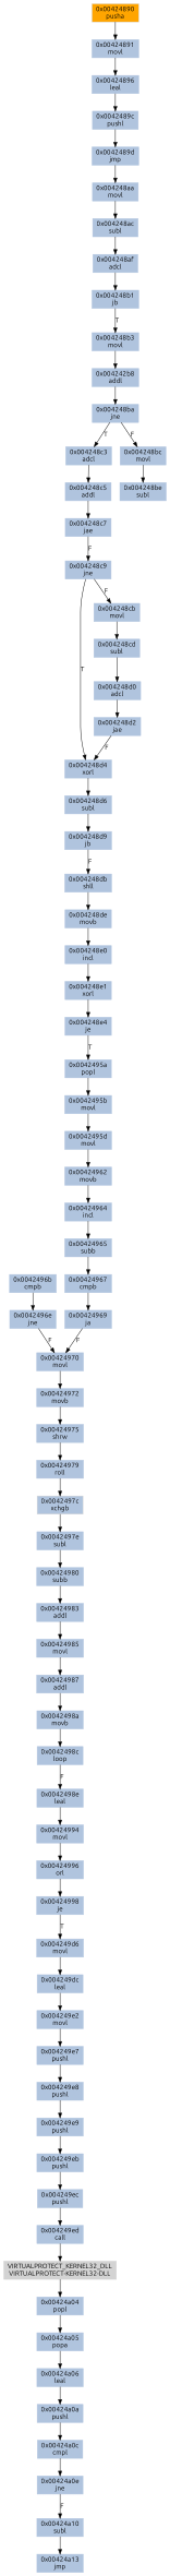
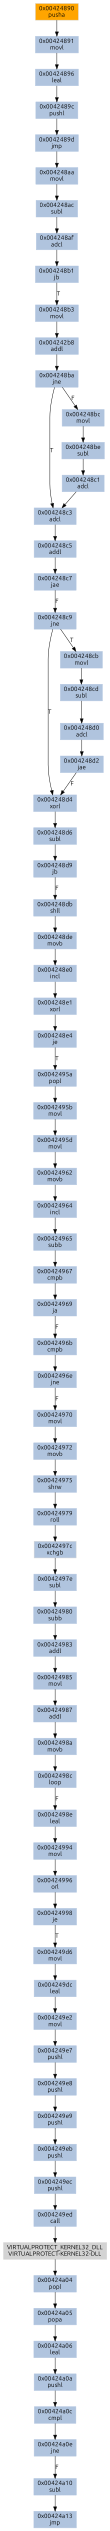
  strict digraph {
    fontname=Ubuntu
    node [color=lightsteelblue fillcolor=lightsteelblue fontname=Ubuntu shape=rectangle style=filled]
    edge [color="#000000" fontname=Ubuntu]
    n1 [label="0x0042496b\ncmpb"]
    n2 [label="0x0042496e\njne"]
    n3 [label="0x00424970\nmovl"]
    n4 [label="0x00424972\nmovb"]
    n5 [label="0x0042495b\nmovl"]
    n6 [label="0x0042495d\nmovl"]
    n7 [label="0x00424962\nmovb"]
    n8 [label="0x00424964\nincl"]
    n9 [label="0x00424965\nsubb"]
    n10 [label="0x00424967\ncmpb"]
    n11 [label="0x00424969\nja"]
    n12 [color=lightgrey fillcolor=orange label="0x00424890\npusha"]
    n13 [label="0x00424891\nmovl"]
    n14 [label="0x00424896\nleal"]
    n15 [label="0x0042489c\npushl"]
    n16 [label="0x004248e1\nxorl"]
    n17 [label="0x004248e4\nje"]
    n18 [label="0x0042495a\npopl"]
    n19 [label="0x00424998\nje"]
    n20 [label="0x004249d6\nmovl"]
    n21 [label="0x004249dc\nleal"]
    n22 [label="0x004249e2\nmovl"]
    n23 [label="0x004248c3\nadcl"]
    n24 [label="0x004248c5\naddl"]
    n25 [label="0x004248c7\njae"]
    n26 [label="0x004248c9\njne"]
    n27 [label="0x00424985\nmovl"]
    n28 [label="0x00424987\naddl"]
    n29 [label="0x0042498a\nmovb"]
    n30 [label="0x0042498c\nloop"]
    n31 [label="0x004249ed\ncall"]
    n32 [color=lightgrey fillcolor=lightgrey label="VIRTUALPROTECT_KERNEL32_DLL\nVIRTUALPROTECT-KERNEL32-DLL"]
    n33 [label="0x00424a04\npopl"]
    n34 [label="0x00424a05\npopa"]
    n35 [label="0x004249e7\npushl"]
    n36 [label="0x00424996\norl"]
    n37 [label="0x004248d6\nsubl"]
    n38 [label="0x004248d9\njb"]
    n39 [label="0x004248db\nshll"]
    n40 [label="0x004248de\nmovb"]
    n41 [label="0x004248d4\nxorl"]
    n42 [label="0x004248cb\nmovl"]
    n43 [label="0x004248cd\nsubl"]
    n44 [label="0x004248d0\nadcl"]
    n45 [label="0x00424a10\nsubl"]
    n46 [label="0x00424a13\njmp"]
    n47 [label="0x004249e8\npushl"]
    n48 [label="0x004249e9\npushl"]
    n49 [label="0x004248af\nadcl"]
    n50 [label="0x004248b1\njb"]
    n51 [label="0x004248b3\nmovl"]
    n52 [label="0x004242b8\naddl"]
    n53 [label="0x004248be\nsubl"]
+   n54 [label="0x004248c1\nadcl"]
    n55 [label="0x00424a0c\ncmpl"]
    n56 [label="0x00424a0e\njne"]
    n57 [label="0x004248ba\njne"]
    n58 [label="0x004248bc\nmovl"]
    n59 [label="0x004249eb\npushl"]
    n60 [label="0x004249ec\npushl"]
    n61 [label="0x0042498e\nleal"]
    n62 [label="0x00424994\nmovl"]
    n63 [label="0x004248e0\nincl"]
    n64 [label="0x00424a06\nleal"]
    n65 [label="0x00424a0a\npushl"]
    n66 [label="0x004248d2\njae"]
    n67 [label="0x004248ac\nsubl"]
    n68 [label="0x0042489d\njmp"]
    n69 [label="0x004248aa\nmovl"]
    n70 [color=lightgrey label="0x0042497c\nxchgb"]
    n71 [label="0x0042497e\nsubl"]
    n72 [label="0x00424980\nsubb"]
    n73 [label="0x00424983\naddl"]
    n74 [label="0x00424975\nshrw"]
    n75 [label="0x00424979\nroll"]
    n1 -> n2
    n2 -> n3 [label=F]
    n3 -> n4
    n4 -> n74
    n5 -> n6
    n6 -> n7
    n7 -> n8
    n8 -> n9
    n9 -> n10
    n10 -> n11
-   n11 -> n3 [label=F]
+   n11 -> n1 [label=F]
    n12 -> n13
    n13 -> n14
    n14 -> n15
    n15 -> n68
    n16 -> n17
    n17 -> n18 [label=T]
    n18 -> n5
    n19 -> n20 [label=T]
    n20 -> n21
    n21 -> n22
    n22 -> n35
    n23 -> n24
    n24 -> n25
    n25 -> n26 [label=F]
    n26 -> n41 [label=T]
-   n26 -> n42 [label=F]
+   n26 -> n42 [label=T]
    n27 -> n28
    n28 -> n29
    n29 -> n30
    n30 -> n61 [label=F]
    n31 -> n32
    n32 -> n33
    n33 -> n34
    n34 -> n64
    n35 -> n47
    n36 -> n19
    n37 -> n38
    n38 -> n39 [label=F]
    n39 -> n40
    n40 -> n63
    n41 -> n37
    n42 -> n43
    n43 -> n44
    n44 -> n66
    n45 -> n46
    n47 -> n48
    n48 -> n59
    n49 -> n50
    n50 -> n51 [label=T]
    n51 -> n52
    n52 -> n57
+   n53 -> n54
+   n54 -> n23
    n55 -> n56
    n56 -> n45 [label=F]
    n57 -> n23 [label=T]
    n57 -> n58 [label=F]
    n58 -> n53
    n59 -> n60
    n60 -> n31
    n61 -> n62
    n62 -> n36
    n63 -> n16
    n64 -> n65
    n65 -> n55
    n66 -> n41 [label=F]
    n67 -> n49
    n68 -> n69
    n69 -> n67
    n70 -> n71
    n71 -> n72
    n72 -> n73
    n73 -> n27
    n74 -> n75
    n75 -> n70
  }
